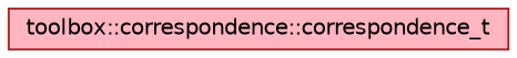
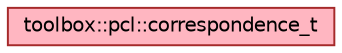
  digraph {
    rankdir=TB
-   n1 [color=brown fillcolor=lightpink fontname=Helvetica fontsize=10 height=0.2 label="toolbox::correspondence::correspondence_t" shape=box style=filled width=0.4]
+   n1 [color=brown fillcolor=lightpink fontname=Helvetica fontsize=10 height=0.2 label="toolbox::pcl::correspondence_t" shape=box style=filled width=0.4]
  }
